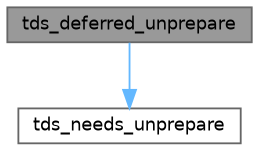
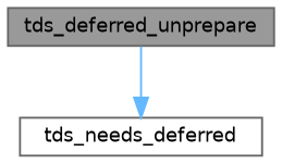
  digraph {
    rankdir=TB
    node [fontname=Helvetica fontsize=10 shape=box style=filled]
    n1 [color=gray40 fillcolor=grey60 fontcolor=black height=0.2 label=tds_deferred_unprepare width=0.4]
-   n2 [color=grey40 fillcolor=white height=0.2 label=tds_needs_unprepare width=0.4]
+   n2 [color=grey40 fillcolor=white height=0.2 label=tds_needs_deferred width=0.4]
    n1 -> n2 [color=steelblue1 fontname=Helvetica fontsize=10 labelfontname=Helvetica labelfontsize=10 style=solid]
  }
